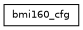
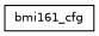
  digraph {
    rankdir=LR
-   n1 [color=black fillcolor=white fontname=Helvetica fontsize=10 height=0.2 label=bmi160_cfg shape=record style=filled width=0.4]
+   n1 [color=black fillcolor=white fontname=Helvetica fontsize=10 height=0.2 label=bmi161_cfg shape=record style=filled width=0.4]
  }
